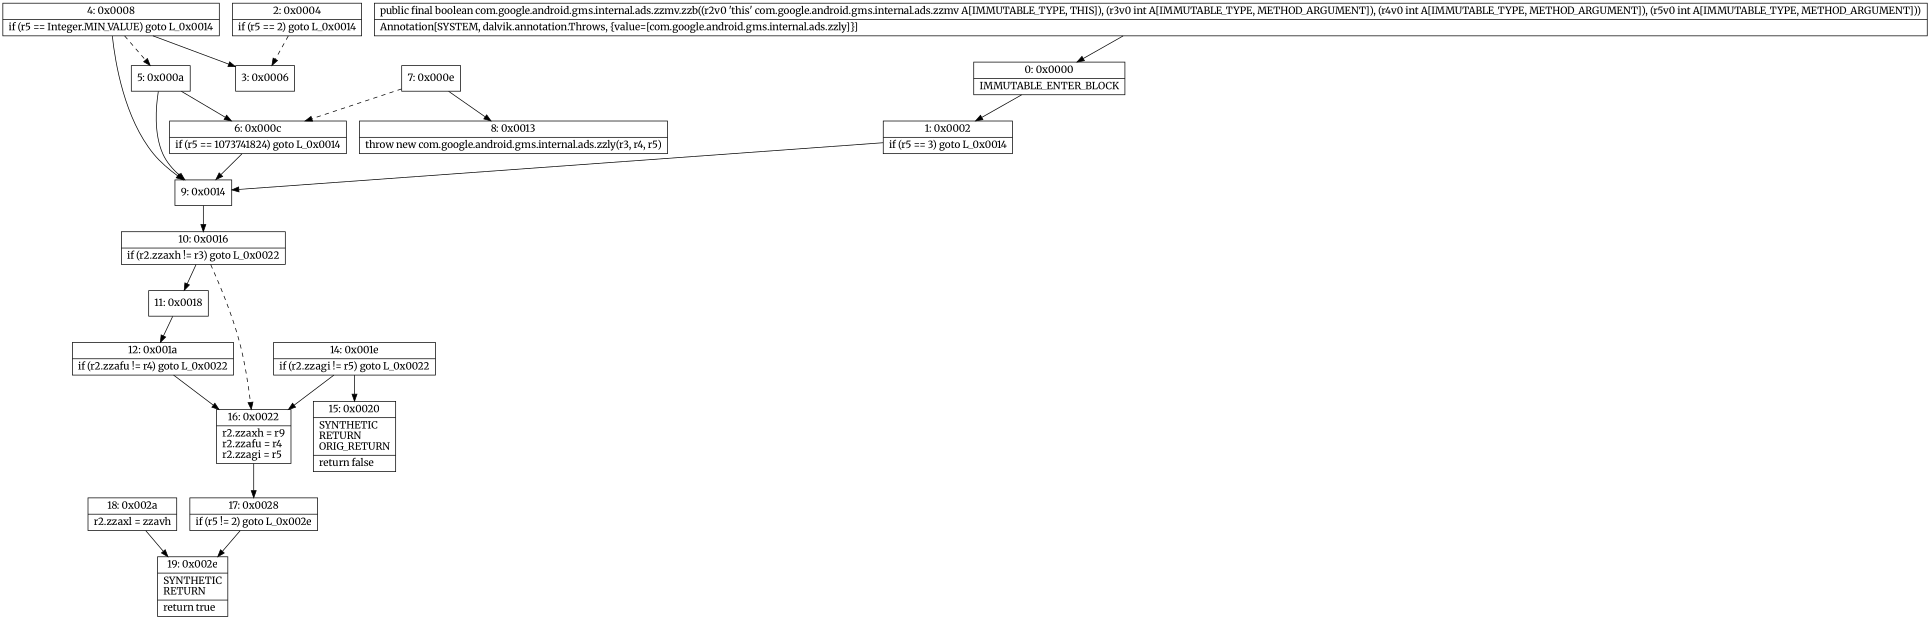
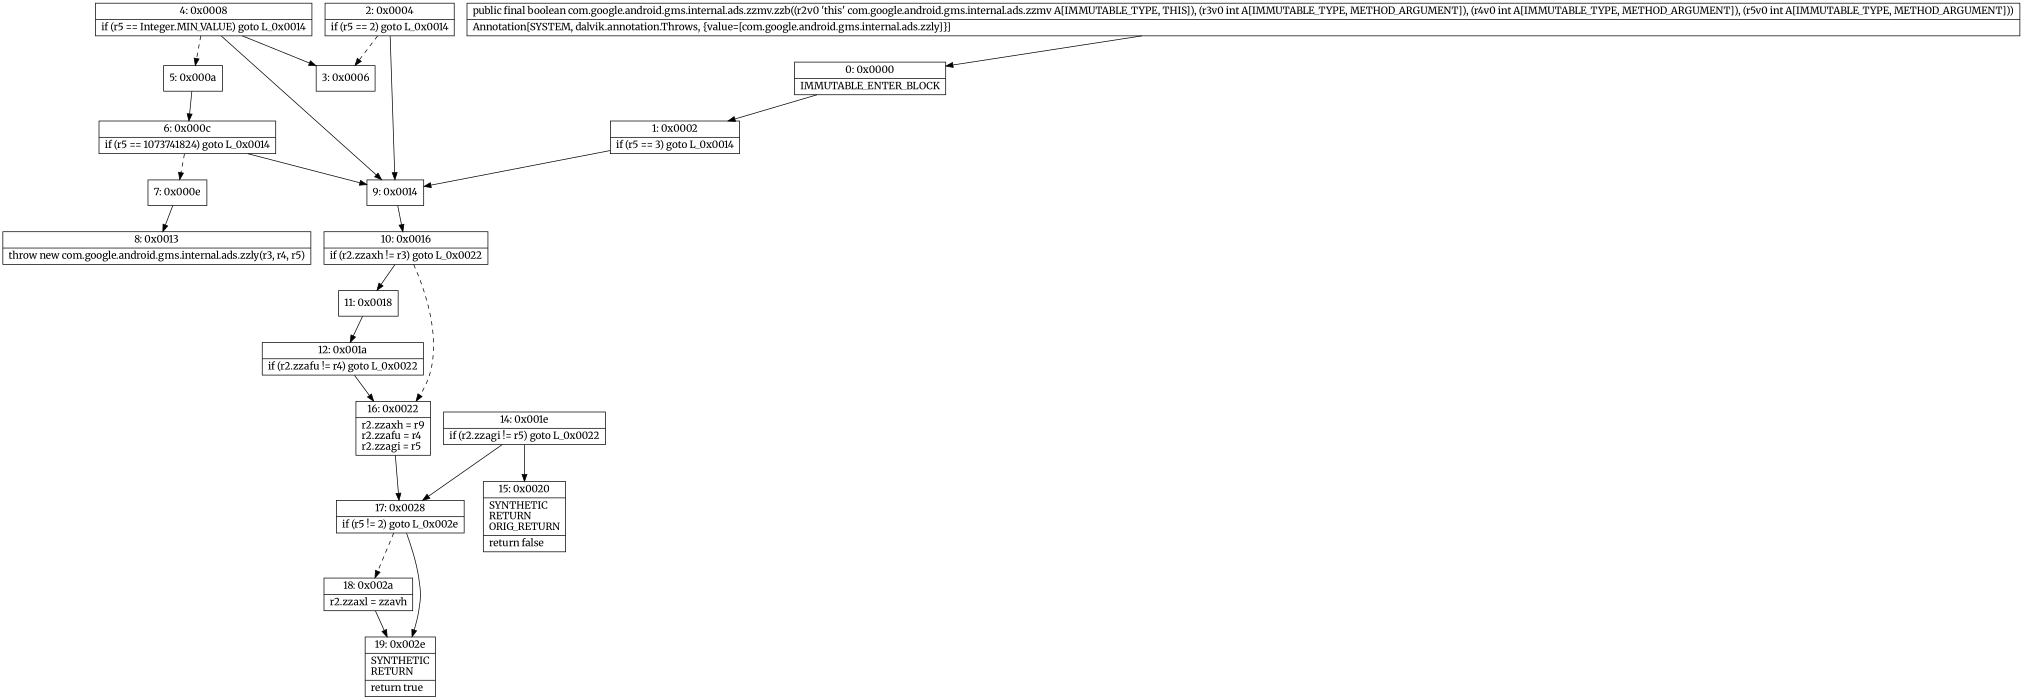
  digraph {
    fontname=Merriweather
    node [fontname=Merriweather shape=record]
    edge [fontname=Merriweather]
    n1 [label="{0\:\ 0x0000|IMMUTABLE_ENTER_BLOCK\l}"]
    n2 [label="{1\:\ 0x0002|if (r5 == 3) goto L_0x0014\l}"]
    n3 [label="{9\:\ 0x0014}"]
    n4 [label="{2\:\ 0x0004|if (r5 == 2) goto L_0x0014\l}"]
    n5 [label="{3\:\ 0x0006}"]
    n6 [label="{10\:\ 0x0016|if (r2.zzaxh != r3) goto L_0x0022\l}"]
    n7 [label="{4\:\ 0x0008|if (r5 == Integer.MIN_VALUE) goto L_0x0014\l}"]
    n8 [label="{5\:\ 0x000a}"]
    n9 [label="{6\:\ 0x000c|if (r5 == 1073741824) goto L_0x0014\l}"]
    n10 [label="{7\:\ 0x000e}"]
    n11 [label="{8\:\ 0x0013|throw new com.google.android.gms.internal.ads.zzly(r3, r4, r5)\l}"]
    n12 [label="{11\:\ 0x0018}"]
    n13 [label="{16\:\ 0x0022|r2.zzaxh = r9\lr2.zzafu = r4\lr2.zzagi = r5\l}"]
    n14 [label="{12\:\ 0x001a|if (r2.zzafu != r4) goto L_0x0022\l}"]
    n15 [label="{17\:\ 0x0028|if (r5 != 2) goto L_0x002e\l}"]
    n16 [label="{14\:\ 0x001e|if (r2.zzagi != r5) goto L_0x0022\l}"]
    n17 [label="{15\:\ 0x0020|SYNTHETIC\lRETURN\lORIG_RETURN\l|return false\l}"]
    n18 [label="{18\:\ 0x002a|r2.zzaxl = zzavh\l}"]
    n19 [label="{19\:\ 0x002e|SYNTHETIC\lRETURN\l|return true\l}"]
    n20 [label="{public final boolean com.google.android.gms.internal.ads.zzmv.zzb((r2v0 'this' com.google.android.gms.internal.ads.zzmv A[IMMUTABLE_TYPE, THIS]), (r3v0 int A[IMMUTABLE_TYPE, METHOD_ARGUMENT]), (r4v0 int A[IMMUTABLE_TYPE, METHOD_ARGUMENT]), (r5v0 int A[IMMUTABLE_TYPE, METHOD_ARGUMENT]))  | Annotation[SYSTEM, dalvik.annotation.Throws, \{value=[com.google.android.gms.internal.ads.zzly]\}]\l}"]
    n1 -> n2
    n2 -> n3
    n3 -> n6
-   n8 -> n3
+   n4 -> n3
    n4 -> n5 [style=dashed]
    n6 -> n12 [style=solid]
    n6 -> n13 [style=dashed]
    n7 -> n3
    n7 -> n5
    n7 -> n8 [style=dashed]
    n8 -> n9
    n9 -> n3
-   n10 -> n9 [style=dashed]
+   n9 -> n10 [style=dashed]
    n10 -> n11
    n12 -> n14
    n13 -> n15
    n14 -> n13
+   n15 -> n18 [style=dashed]
    n15 -> n19
-   n16 -> n13
+   n16 -> n15
    n16 -> n17 [style=solid]
    n18 -> n19
    n20 -> n1
  }
